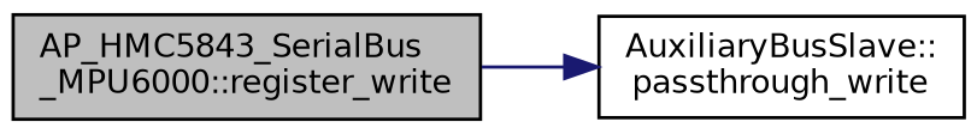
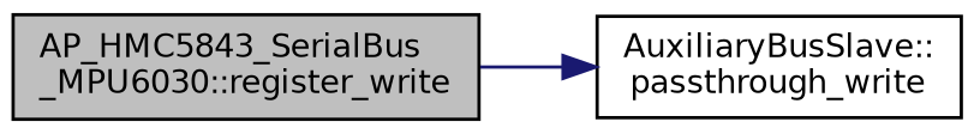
  digraph {
    rankdir=LR
    node [color=black fontname=Helvetica fontsize=10 shape=record style=filled]
-   n1 [fillcolor=grey75 fontcolor=black height=0.2 label="AP_HMC5843_SerialBus\l_MPU6000::register_write" width=0.4]
+   n1 [fillcolor=grey75 fontcolor=black height=0.2 label="AP_HMC5843_SerialBus\l_MPU6030::register_write" width=0.4]
    n2 [fillcolor=white height=0.2 label="AuxiliaryBusSlave::\lpassthrough_write" width=0.4]
    n1 -> n2 [color=midnightblue fontname=Helvetica fontsize=10 labelfontname=Helvetica labelfontsize=10 style=solid]
  }
